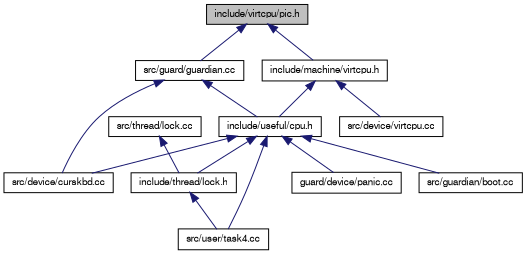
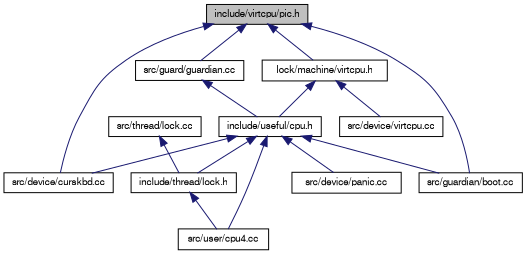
  digraph {
    node [color=black fontname=FreeSans fontsize=10 shape=record]
    edge [color=midnightblue dir=back fontname=FreeSans fontsize=10 labelfontname=FreeSans labelfontsize=10 style=solid]
    n1 [fillcolor=grey75 fontcolor=black height=0.2 label="include/virtcpu/pic.h" style=filled width=0.4]
-   n2 [height=0.2 label="include/machine/virtcpu.h" width=0.4]
+   n2 [height=0.2 label="lock/machine/virtcpu.h" width=0.4]
    n3 [height=0.2 label="src/device/curskbd.cc" width=0.4]
    n4 [height=0.2 label="src/guard/guardian.cc" width=0.4]
    n5 [height=0.2 label="src/guardian/boot.cc" width=0.4]
    n6 [height=0.2 label="include/useful/cpu.h" width=0.4]
    n7 [height=0.2 label="src/device/virtcpu.cc" width=0.4]
    n8 [height=0.2 label="include/thread/lock.h" width=0.4]
-   n9 [height=0.2 label="src/user/task4.cc" width=0.4]
-   n10 [height=0.2 label="guard/device/panic.cc" width=0.4]
+   n9 [height=0.2 label="src/user/cpu4.cc" width=0.4]
+   n10 [height=0.2 label="src/device/panic.cc" width=0.4]
    n11 [height=0.2 label="src/thread/lock.cc" width=0.4]
    n1 -> n2
-   n4 -> n3
+   n1 -> n3
    n1 -> n4
+   n1 -> n5
    n2 -> n6
    n2 -> n7
    n4 -> n6
    n6 -> n3
    n6 -> n5
    n6 -> n8
    n6 -> n9
    n6 -> n10
    n8 -> n9
    n11 -> n8
  }
